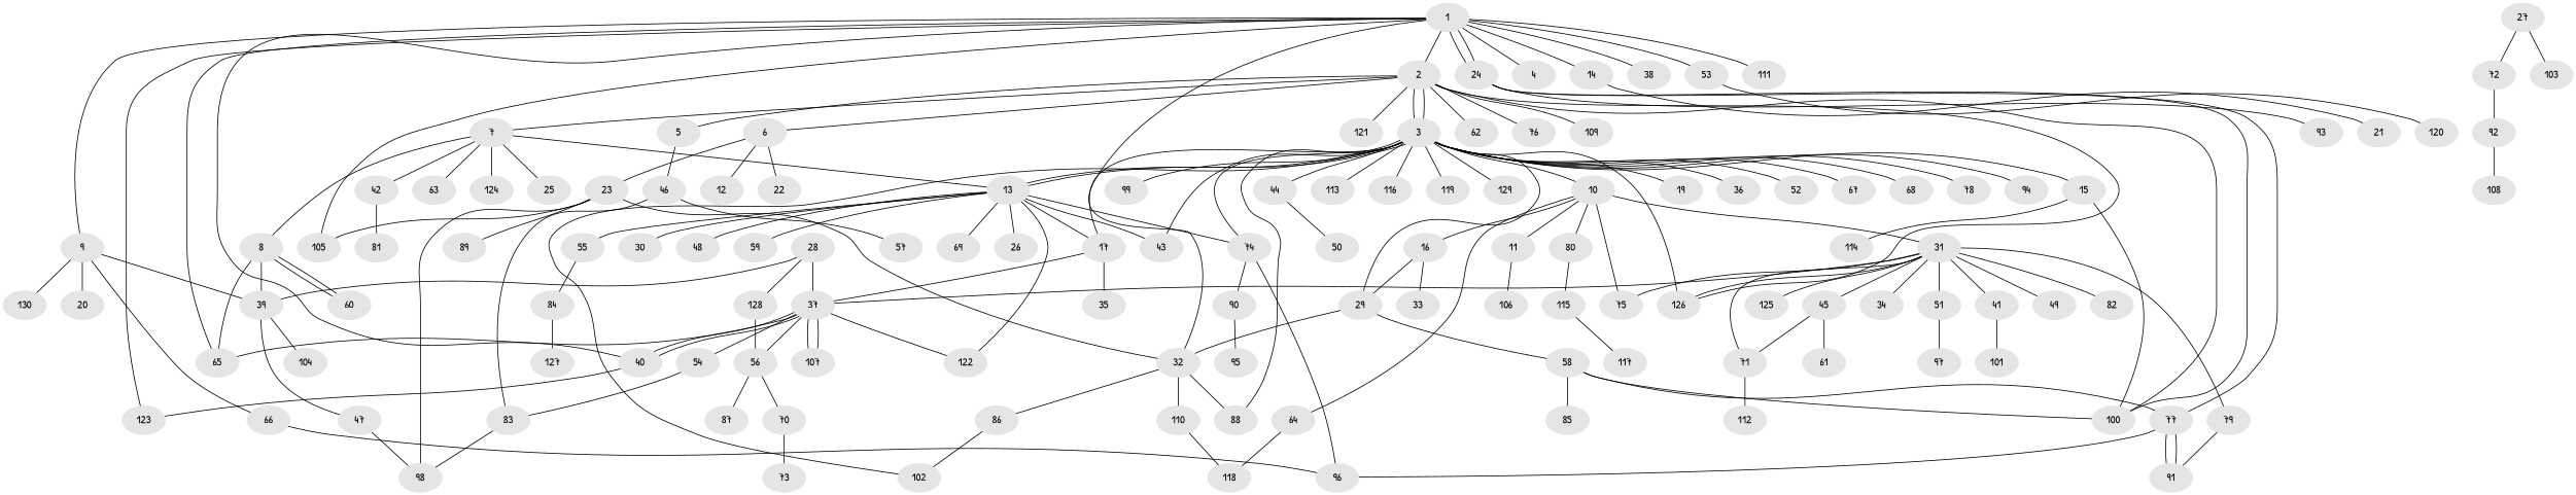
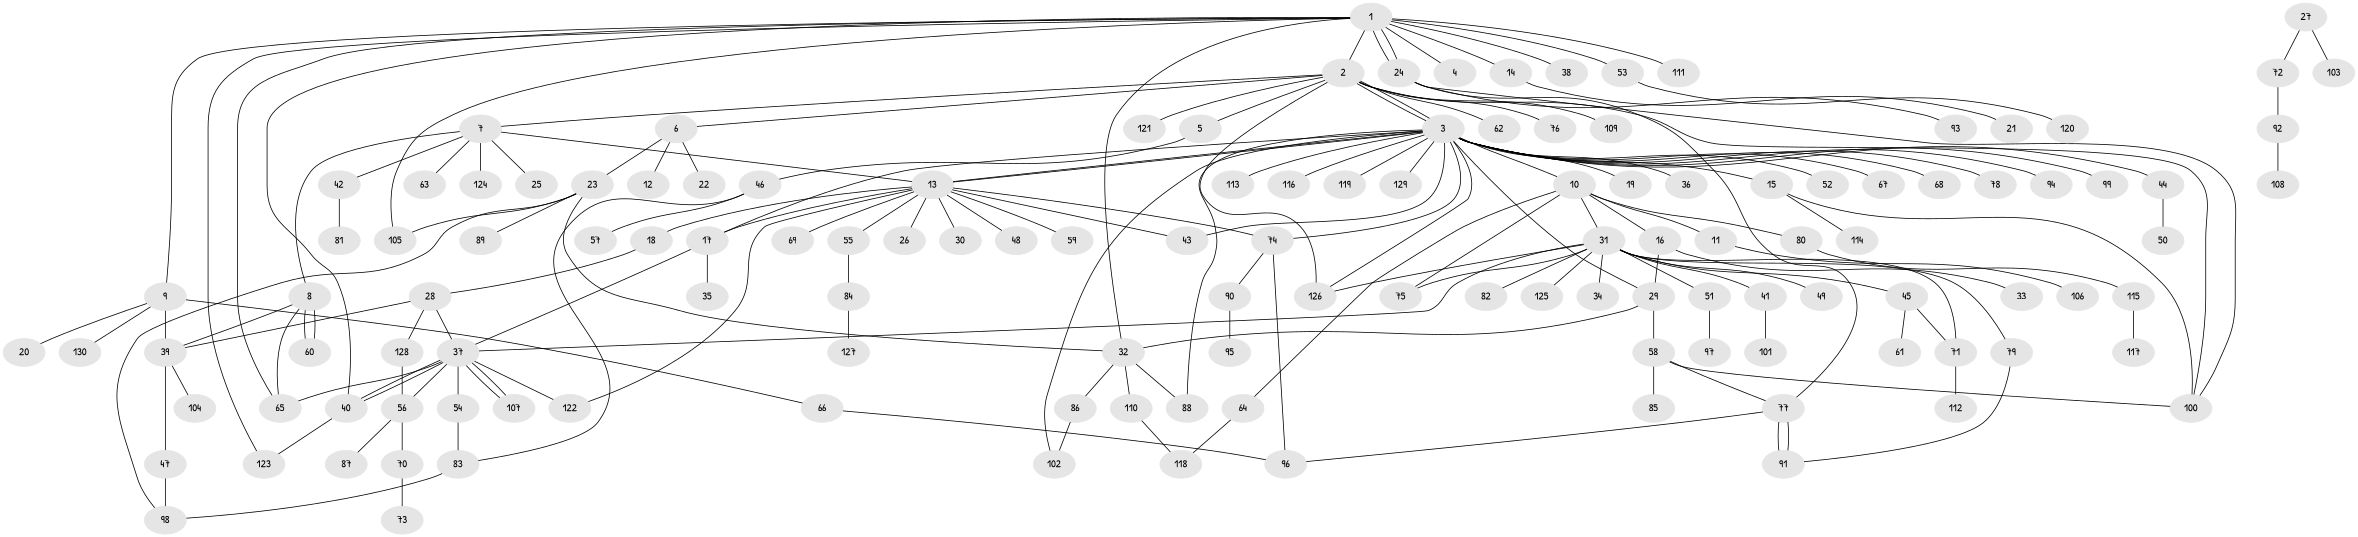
  graph {
    fontname="Patrick Hand"
    node [color=gray90 fontname="Patrick Hand" style=filled]
    edge [fontname="Patrick Hand"]
    1
    2
    4
    9
    14
    24
    32
    38
    40
    53
    65
    105
    111
    123
    3
    5
    6
    7
    62
    76
    100
    109
    121
    126
    39
    20
    66
    130
    21
    77
    93
    88
    86
    110
    120
    10
    13
    15
    17
    19
    29
    36
    43
    44
    52
    67
    68
    74
    78
    94
    99
    102
    113
    116
    119
    129
    46
    12
    22
    23
    8
    25
    42
    63
    124
    11
    16
    31
    64
    75
    80
+   18
    26
    30
    48
    55
    59
    69
    122
    114
    35
    37
    58
    50
    96
    90
    57
    83
    89
    98
    60
    81
    47
    104
    106
    33
    34
    41
    45
    49
    51
    71
    79
    82
    125
    118
    115
    28
    84
    27
    72
    103
    54
    56
    107
    128
    91
    92
    85
    101
    61
    97
    112
    70
    87
    127
    73
    108
    95
    117
    1 -- 2
    1 -- 4
    1 -- 9
    1 -- 14
    1 -- 24
    1 -- 24
    1 -- 32
    1 -- 38
    1 -- 40
    1 -- 53
    1 -- 65
    1 -- 105
    1 -- 111
    1 -- 123
    2 -- 3
    2 -- 3
    2 -- 5
    2 -- 6
    2 -- 7
    2 -- 62
    2 -- 76
    2 -- 100
    2 -- 109
    2 -- 121
    2 -- 126
    9 -- 39
    9 -- 20
    9 -- 66
    9 -- 130
    14 -- 21
    24 -- 100
    24 -- 77
    24 -- 93
    32 -- 88
    32 -- 86
    32 -- 110
    40 -- 123
    53 -- 120
    3 -- 126
    3 -- 88
    3 -- 10
    3 -- 13
    3 -- 13
    3 -- 15
    3 -- 17
    3 -- 19
    3 -- 29
    3 -- 36
    3 -- 43
    3 -- 44
    3 -- 52
    3 -- 67
    3 -- 68
    3 -- 74
    3 -- 78
    3 -- 94
    3 -- 99
    3 -- 102
    3 -- 113
    3 -- 116
    3 -- 119
    3 -- 129
    5 -- 46
    6 -- 12
    6 -- 22
    6 -- 23
    7 -- 13
    7 -- 8
    7 -- 25
    7 -- 42
    7 -- 63
    7 -- 124
    39 -- 47
    39 -- 104
    66 -- 96
    77 -- 96
    77 -- 91
    77 -- 91
    86 -- 102
    110 -- 118
    10 -- 11
    10 -- 16
    10 -- 31
    10 -- 64
    10 -- 75
    10 -- 80
    13 -- 17
    13 -- 43
    13 -- 74
+   13 -- 18
    13 -- 26
    13 -- 30
    13 -- 48
    13 -- 55
    13 -- 59
    13 -- 69
    13 -- 122
    15 -- 100
    15 -- 114
    17 -- 35
    17 -- 37
    29 -- 32
    29 -- 58
    44 -- 50
    74 -- 96
    74 -- 90
    46 -- 57
    46 -- 83
    23 -- 32
    23 -- 105
    23 -- 89
    23 -- 98
    8 -- 65
    8 -- 39
    8 -- 60
    8 -- 60
    42 -- 81
    11 -- 106
    16 -- 29
    16 -- 33
    31 -- 126
    31 -- 75
    31 -- 37
    31 -- 34
    31 -- 41
    31 -- 45
    31 -- 49
    31 -- 51
    31 -- 71
    31 -- 79
    31 -- 82
    31 -- 125
    64 -- 118
    80 -- 115
+   18 -- 28
    55 -- 84
    37 -- 40
    37 -- 40
    37 -- 65
    37 -- 122
    37 -- 54
    37 -- 56
    37 -- 107
    37 -- 107
    58 -- 100
    58 -- 77
    58 -- 85
    90 -- 95
    83 -- 98
    47 -- 98
    41 -- 101
    45 -- 71
    45 -- 61
    51 -- 97
    71 -- 112
    79 -- 91
    115 -- 117
    28 -- 39
    28 -- 37
    28 -- 128
    84 -- 127
    27 -- 72
    27 -- 103
    72 -- 92
    54 -- 83
    56 -- 70
    56 -- 87
    128 -- 56
    92 -- 108
    70 -- 73
  }
